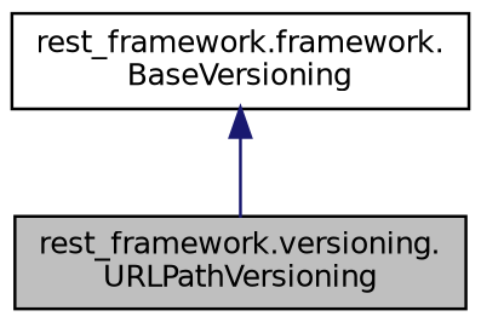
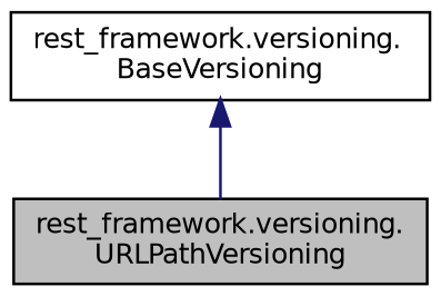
  digraph {
    fontname="DejaVu Sans"
    node [color=black fontname="DejaVu Sans" fontsize=10 shape=record style=filled]
    n1 [fillcolor=grey75 fontcolor=black height=0.2 label="rest_framework.versioning.\lURLPathVersioning" width=0.4]
-   n2 [fillcolor=white height=0.2 label="rest_framework.framework.\lBaseVersioning" width=0.4]
+   n2 [fillcolor=white height=0.2 label="rest_framework.versioning.\lBaseVersioning" width=0.4]
    n2 -> n1 [color=midnightblue dir=back fontname="DejaVu Sans" fontsize=10 labelfontname=Helvetica labelfontsize=10 style=solid]
  }
